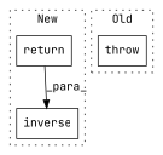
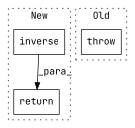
  digraph {
    fontname="JetBrains Mono"
    node [shape=box fontname="JetBrains Mono"]
    n1 [a=32 l="8,1" label=inverse s="3191,3209"]
    n2 [a=41 l=7 label=return s=3231]
    n3 [a=53 l=6 label=throw s=3123]
    subgraph cluster_1 {
      label=New
      style=dotted
      n1
      n2
    }
    subgraph cluster_2 {
      label=Old
      style=dotted
      n3
    }
-   n2 -> n1 [label=_para_ fontname="JetBrains Mono"]
+   n1 -> n2 [label=_para_ fontname="JetBrains Mono"]
  }
